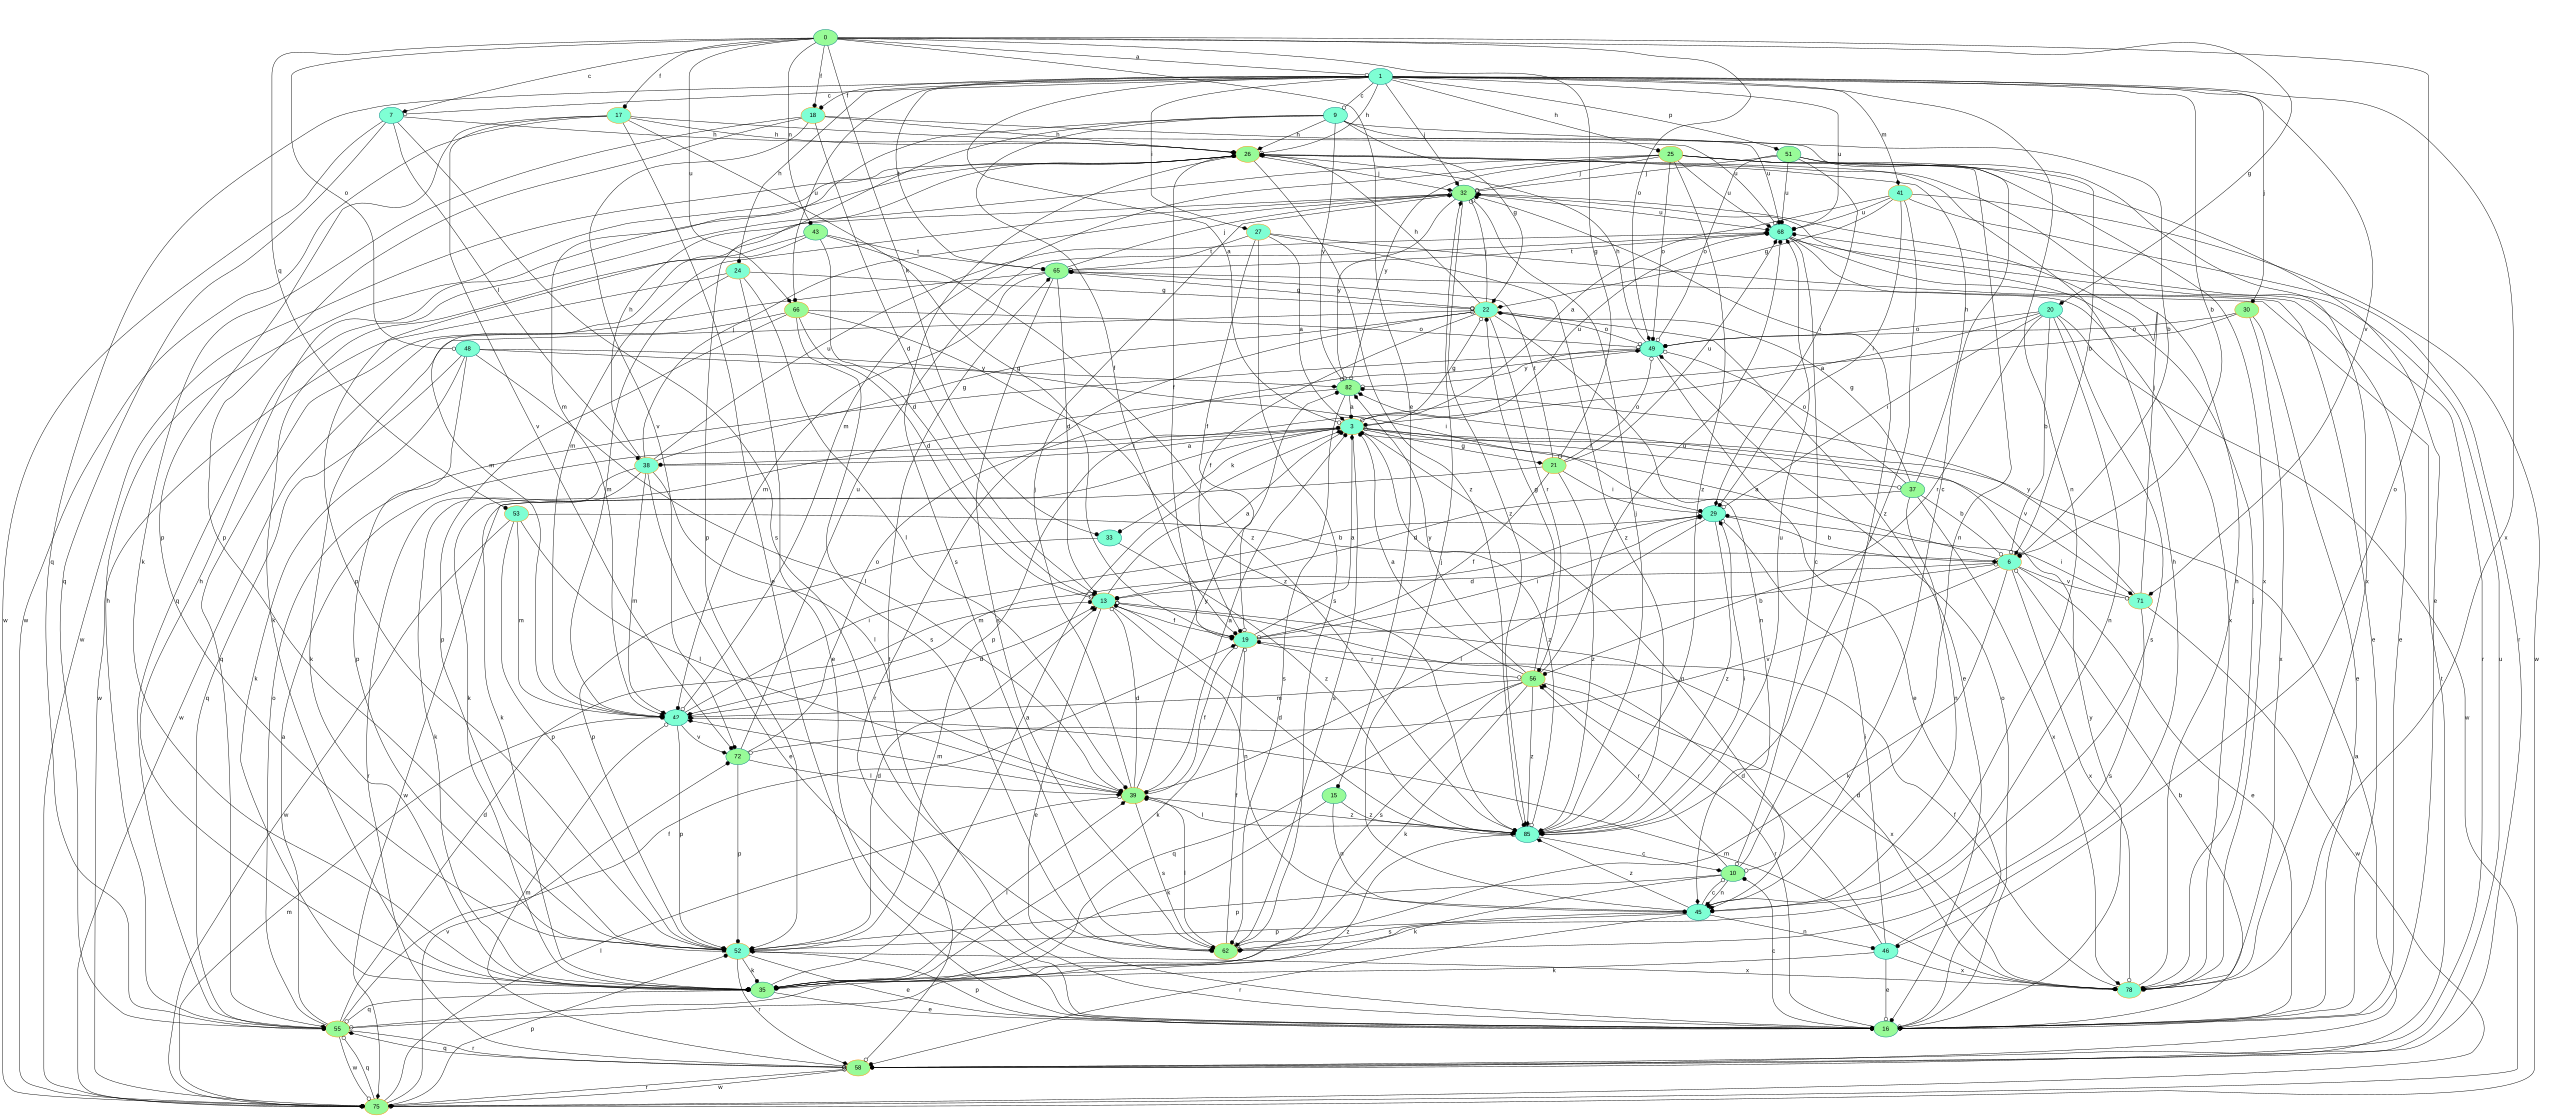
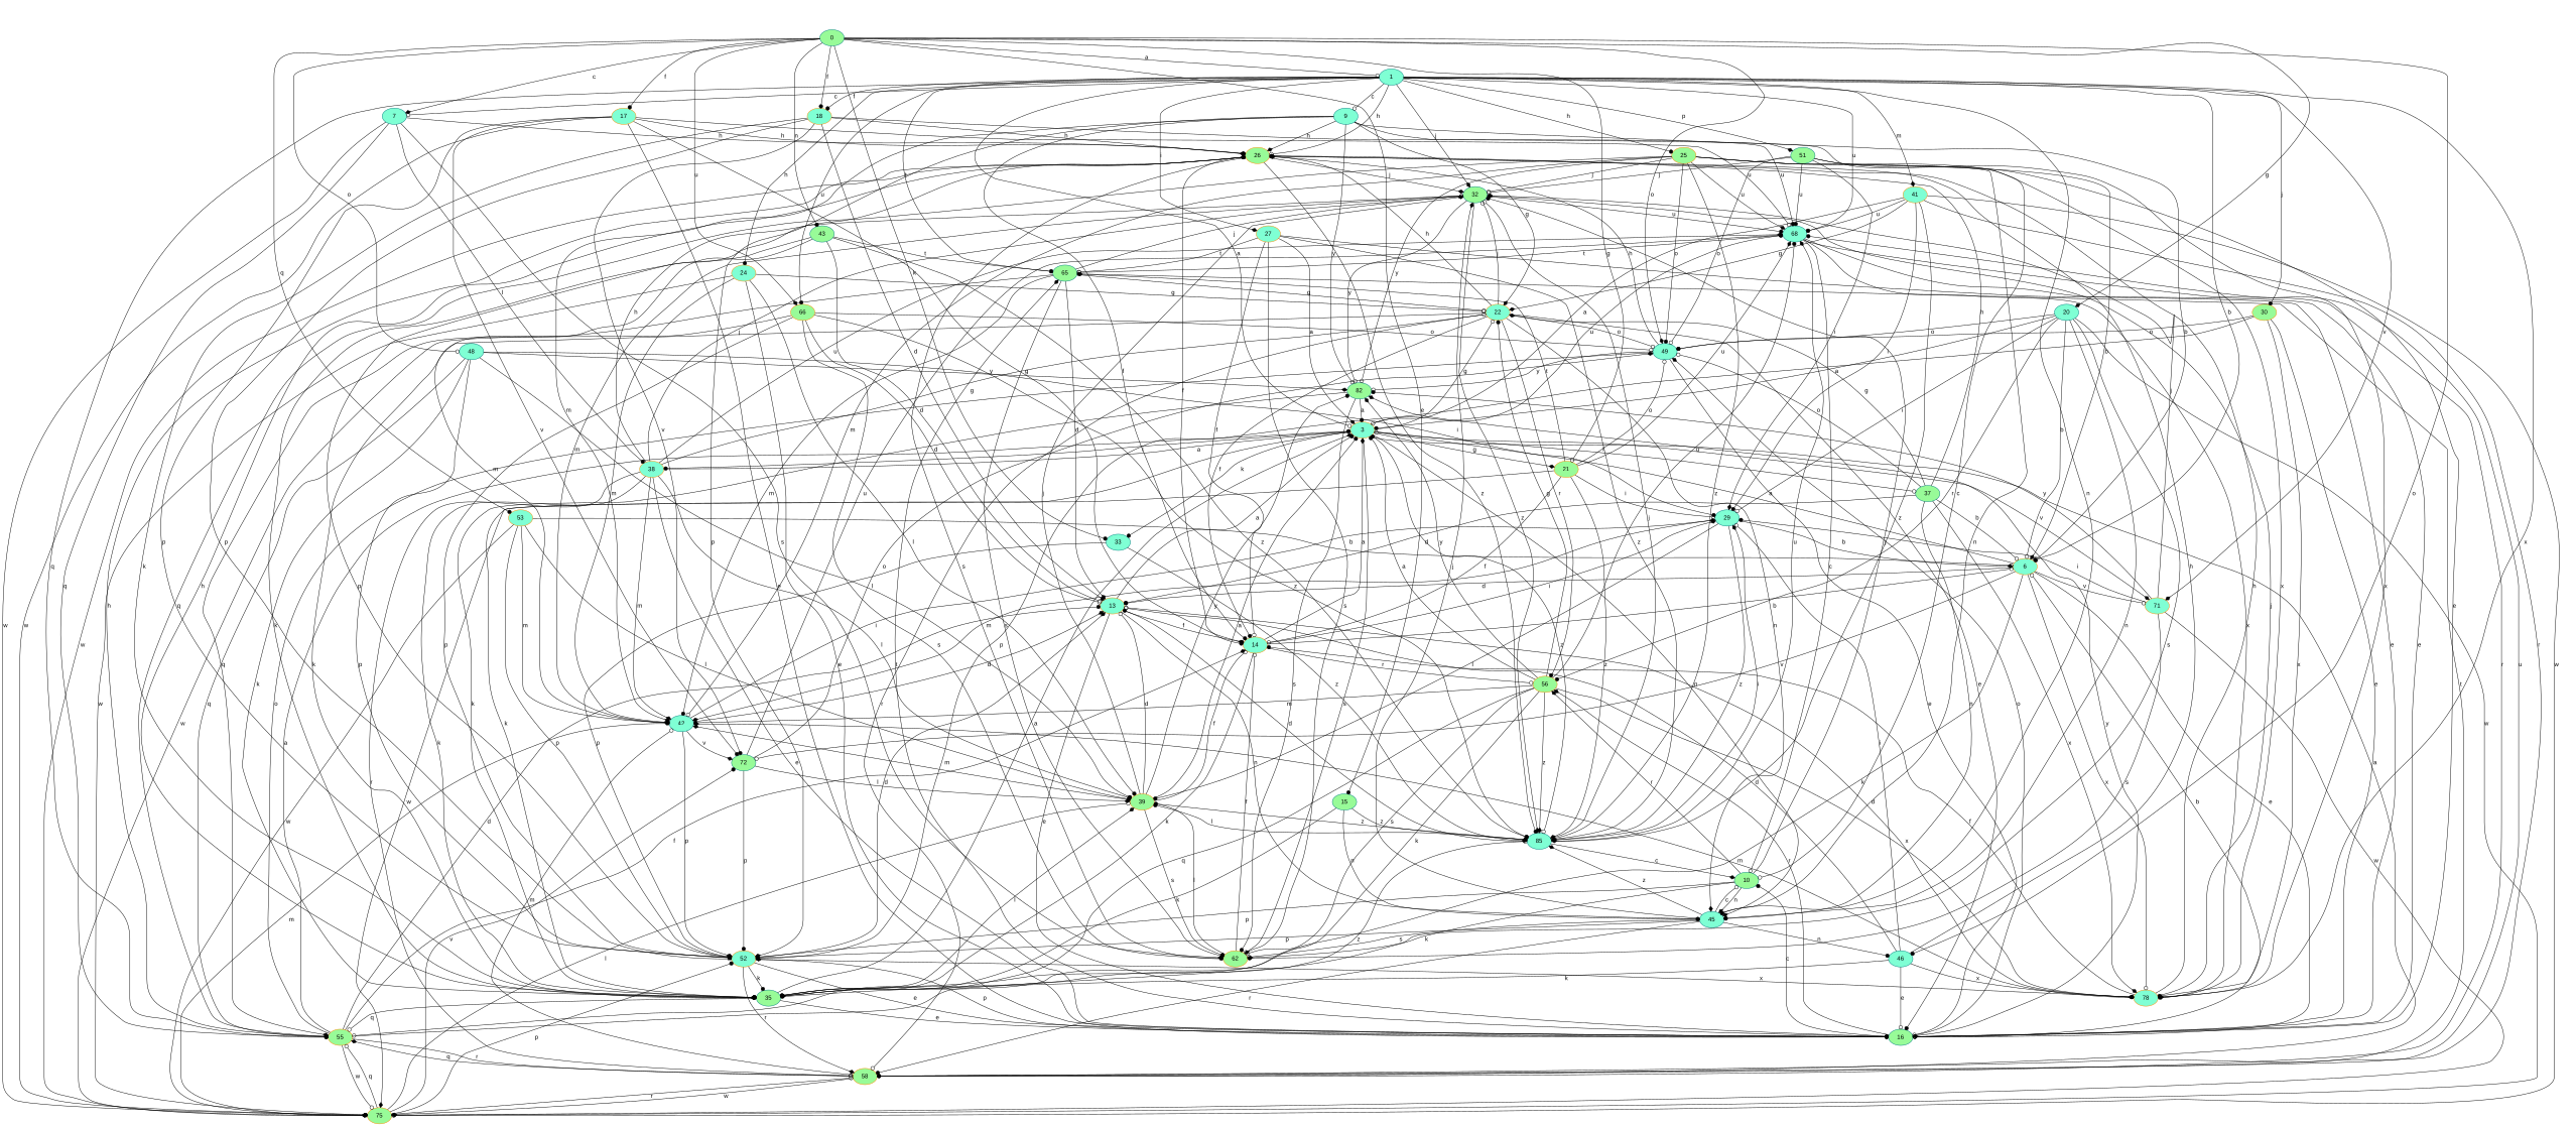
  strict digraph {
    fontname="Liberation Sans"
    node [color=darkorange fillcolor=aquamarine fontname="Liberation Sans" style=filled]
    edge [arrowhead=dot fontname="Liberation Sans"]
    0 [color=teal fillcolor=palegreen]
    1 [color=teal]
    7 [color=teal]
    15 [color=teal fillcolor=palegreen]
    17
    18
    20 [color=teal]
    21 [fillcolor=palegreen]
    33 [color=teal]
    43 [color=teal fillcolor=palegreen]
    46 [color=teal]
    48 [color=teal]
    49 [color=teal]
    53
    66 [fillcolor=palegreen]
    3
    6
    9 [color=teal]
    24
    25 [fillcolor=palegreen]
    26 [fillcolor=palegreen]
    27
    30 [fillcolor=palegreen]
    32 [color=teal fillcolor=palegreen]
    41
    45 [color=teal]
    51 [color=teal fillcolor=palegreen]
    55 [fillcolor=palegreen]
    65 [color=teal fillcolor=palegreen]
    68 [color=teal]
    71
    78
    38
    62 [fillcolor=palegreen]
    75 [fillcolor=palegreen]
    35 [color=teal fillcolor=palegreen]
    85 [color=teal]
    16 [color=teal fillcolor=palegreen]
    72 [color=teal fillcolor=palegreen]
-   19
+   19 [label=14]
    52
    13
    10 [color=teal fillcolor=palegreen]
    56 [fillcolor=palegreen]
    29 [color=teal]
    42 [color=teal]
    82 [color=teal fillcolor=palegreen]
    39 [fillcolor=palegreen]
    22
    37 [color=teal fillcolor=palegreen]
    58 [fillcolor=palegreen]
    0 -> 1 [arrowhead=odot label=a]
    0 -> 7 [arrowhead=diamond label=c]
    0 -> 15 [label=e]
    0 -> 17 [label=f]
    0 -> 18 [label=f]
    0 -> 20 [arrowhead=diamond label=g]
    0 -> 21 [arrowhead=odot label=g]
    0 -> 33 [label=k]
    0 -> 43 [label=n]
    0 -> 46 [label=o]
    0 -> 48 [arrowhead=odot label=o]
    0 -> 49 [arrowhead=diamond label=o]
    0 -> 53 [label=q]
    0 -> 66 [arrowhead=diamond label=u]
    1 -> 7 [arrowhead=odot label=c]
    1 -> 18 [label=f]
    1 -> 66 [label=u]
    1 -> 3 [arrowhead=odot label=a]
    1 -> 6 [label=b]
    1 -> 9 [arrowhead=odot label=c]
    1 -> 24 [label=h]
    1 -> 25 [label=h]
    1 -> 26 [arrowhead=odot label=h]
    1 -> 27 [arrowhead=diamond label=i]
    1 -> 30 [label=j]
    1 -> 32 [arrowhead=diamond label=j]
    1 -> 41 [arrowhead=diamond label=m]
    1 -> 45 [label=n]
    1 -> 51 [arrowhead=diamond label=p]
    1 -> 55 [label=q]
    1 -> 65 [arrowhead=odot label=t]
    1 -> 68 [label=u]
    1 -> 71 [arrowhead=diamond label=v]
    1 -> 78 [arrowhead=diamond label=x]
    7 -> 26 [label=h]
    7 -> 55 [label=q]
    7 -> 38 [label=l]
    7 -> 62 [arrowhead=diamond label=s]
    7 -> 75 [arrowhead=diamond label=w]
    15 -> 45 [label=n]
    15 -> 35 [label=k]
    15 -> 85 [label=z]
    17 -> 26 [arrowhead=diamond label=h]
    17 -> 68 [arrowhead=odot label=u]
    17 -> 75 [arrowhead=odot label=w]
    17 -> 16 [label=e]
    17 -> 72 [label=v]
    17 -> 19 [label=g]
    17 -> 52 [label=p]
    18 -> 26 [arrowhead=diamond label=h]
    18 -> 35 [arrowhead=diamond label=k]
    18 -> 72 [label=v]
    18 -> 52 [arrowhead=odot label=p]
    18 -> 13 [label=d]
    18 -> 10 [arrowhead=odot label=c]
    20 -> 49 [arrowhead=odot label=o]
    20 -> 3 [label=a]
    20 -> 6 [arrowhead=odot label=b]
    20 -> 45 [label=n]
    20 -> 62 [arrowhead=diamond label=s]
    20 -> 75 [arrowhead=odot label=w]
    20 -> 56 [label=r]
    20 -> 29 [arrowhead=odot label=i]
    21 -> 49 [arrowhead=odot label=o]
    21 -> 65 [arrowhead=diamond label=t]
    21 -> 68 [arrowhead=diamond label=u]
    21 -> 75 [arrowhead=diamond label=w]
    21 -> 85 [arrowhead=diamond label=z]
    21 -> 19 [arrowhead=odot label=f]
    21 -> 29 [arrowhead=odot label=i]
    33 -> 85 [arrowhead=diamond label=z]
    33 -> 52 [arrowhead=diamond label=p]
    43 -> 65 [label=t]
    43 -> 35 [label=k]
    43 -> 85 [label=z]
    43 -> 13 [arrowhead=odot label=d]
    43 -> 42 [label=m]
    46 -> 26 [arrowhead=odot label=h]
    46 -> 78 [arrowhead=diamond label=x]
    46 -> 35 [label=k]
    46 -> 16 [arrowhead=odot label=e]
    46 -> 13 [arrowhead=odot label=d]
    46 -> 29 [arrowhead=odot label=i]
    48 -> 55 [label=q]
    48 -> 35 [label=k]
    48 -> 52 [label=p]
    48 -> 29 [label=i]
    48 -> 82 [arrowhead=diamond label=y]
    48 -> 39 [label=l]
    49 -> 26 [arrowhead=diamond label=h]
    49 -> 16 [arrowhead=odot label=e]
    49 -> 82 [arrowhead=odot label=y]
    53 -> 6 [arrowhead=odot label=b]
    53 -> 75 [arrowhead=odot label=w]
    53 -> 52 [arrowhead=odot label=p]
    53 -> 42 [label=m]
    53 -> 39 [label=l]
    66 -> 49 [arrowhead=odot label=o]
    66 -> 62 [label=s]
    66 -> 75 [arrowhead=diamond label=w]
    66 -> 85 [label=z]
    66 -> 52 [arrowhead=odot label=p]
    66 -> 13 [arrowhead=odot label=d]
    3 -> 21 [arrowhead=diamond label=g]
    3 -> 33 [label=k]
    3 -> 45 [arrowhead=diamond label=n]
    3 -> 68 [label=u]
    3 -> 71 [arrowhead=diamond label=v]
    3 -> 38 [label=l]
    3 -> 62 [arrowhead=odot label=s]
    3 -> 35 [arrowhead=odot label=k]
    3 -> 85 [arrowhead=odot label=z]
    3 -> 22 [arrowhead=odot label=g]
    3 -> 37 [arrowhead=odot label=l]
    6 -> 3 [arrowhead=odot label=a]
    6 -> 71 [arrowhead=odot label=v]
    6 -> 78 [arrowhead=odot label=x]
    6 -> 35 [arrowhead=diamond label=k]
    6 -> 16 [arrowhead=odot label=e]
    6 -> 72 [arrowhead=odot label=v]
    6 -> 13 [label=d]
    9 -> 6 [label=b]
    9 -> 26 [arrowhead=diamond label=h]
    9 -> 68 [label=u]
    9 -> 19 [label=f]
    9 -> 52 [arrowhead=diamond label=p]
    9 -> 42 [arrowhead=diamond label=m]
    9 -> 82 [arrowhead=odot label=y]
    9 -> 22 [arrowhead=diamond label=g]
    24 -> 75 [label=w]
    24 -> 16 [arrowhead=odot label=e]
    24 -> 42 [arrowhead=diamond label=m]
    24 -> 39 [label=l]
    24 -> 22 [arrowhead=odot label=g]
    25 -> 49 [label=o]
    25 -> 32 [arrowhead=odot label=j]
    25 -> 45 [arrowhead=odot label=n]
    25 -> 55 [arrowhead=odot label=q]
    25 -> 68 [arrowhead=diamond label=u]
    25 -> 78 [arrowhead=diamond label=x]
    25 -> 85 [arrowhead=odot label=z]
    25 -> 16 [arrowhead=odot label=e]
    25 -> 42 [arrowhead=odot label=m]
    25 -> 82 [arrowhead=odot label=y]
    26 -> 32 [arrowhead=diamond label=j]
    26 -> 62 [arrowhead=odot label=s]
    26 -> 75 [arrowhead=diamond label=w]
    26 -> 85 [label=z]
    26 -> 19 [label=f]
    27 -> 3 [arrowhead=diamond label=a]
    27 -> 65 [arrowhead=odot label=t]
    27 -> 62 [arrowhead=diamond label=s]
    27 -> 85 [arrowhead=diamond label=z]
    27 -> 16 [arrowhead=odot label=e]
    27 -> 19 [arrowhead=odot label=f]
    30 -> 49 [label=o]
    30 -> 78 [label=x]
    30 -> 16 [arrowhead=odot label=e]
    30 -> 52 [arrowhead=odot label=p]
    32 -> 68 [label=u]
    32 -> 85 [arrowhead=diamond label=z]
    32 -> 52 [label=p]
    32 -> 42 [arrowhead=odot label=m]
    32 -> 82 [arrowhead=odot label=y]
    41 -> 3 [arrowhead=odot label=a]
    41 -> 68 [arrowhead=odot label=u]
    41 -> 75 [arrowhead=odot label=w]
    41 -> 85 [arrowhead=diamond label=z]
    41 -> 29 [label=i]
    41 -> 22 [arrowhead=diamond label=g]
    41 -> 58 [label=r]
    45 -> 46 [label=n]
    45 -> 32 [arrowhead=diamond label=j]
    45 -> 62 [arrowhead=odot label=s]
    45 -> 85 [arrowhead=diamond label=z]
    45 -> 52 [label=p]
    45 -> 10 [arrowhead=odot label=c]
    45 -> 58 [label=r]
    51 -> 49 [arrowhead=odot label=o]
    51 -> 6 [arrowhead=diamond label=b]
    51 -> 32 [arrowhead=odot label=j]
    51 -> 68 [label=u]
    51 -> 78 [label=x]
    51 -> 29 [arrowhead=diamond label=i]
    55 -> 49 [arrowhead=odot label=o]
    55 -> 3 [label=a]
    55 -> 26 [label=h]
    55 -> 75 [arrowhead=odot label=w]
    55 -> 85 [arrowhead=odot label=z]
    55 -> 19 [arrowhead=diamond label=f]
    55 -> 13 [label=d]
    55 -> 58 [arrowhead=odot label=r]
    65 -> 32 [arrowhead=odot label=j]
    65 -> 55 [arrowhead=diamond label=q]
    65 -> 62 [label=s]
    65 -> 13 [arrowhead=diamond label=d]
    65 -> 42 [label=m]
    65 -> 22 [arrowhead=odot label=g]
    68 -> 65 [arrowhead=odot label=t]
    68 -> 78 [arrowhead=odot label=x]
    68 -> 16 [arrowhead=diamond label=e]
    68 -> 10 [arrowhead=odot label=c]
    68 -> 58 [label=r]
    71 -> 32 [arrowhead=diamond label=j]
    71 -> 62 [label=s]
    71 -> 75 [arrowhead=diamond label=w]
    71 -> 29 [label=i]
    71 -> 82 [label=y]
    78 -> 26 [arrowhead=diamond label=h]
    78 -> 32 [arrowhead=diamond label=j]
    78 -> 19 [label=f]
    78 -> 13 [arrowhead=odot label=d]
    78 -> 42 [arrowhead=diamond label=m]
    38 -> 3 [arrowhead=odot label=a]
    38 -> 26 [arrowhead=diamond label=h]
    38 -> 32 [arrowhead=odot label=j]
    38 -> 68 [arrowhead=diamond label=u]
    38 -> 35 [label=k]
    38 -> 16 [arrowhead=odot label=e]
    38 -> 42 [arrowhead=diamond label=m]
    38 -> 39 [label=l]
    38 -> 22 [arrowhead=odot label=g]
    38 -> 58 [arrowhead=odot label=r]
    62 -> 19 [arrowhead=odot label=f]
    62 -> 39 [label=l]
    75 -> 55 [arrowhead=odot label=q]
    75 -> 72 [label=v]
    75 -> 52 [label=p]
    75 -> 42 [arrowhead=odot label=m]
    75 -> 39 [arrowhead=odot label=l]
    75 -> 58 [arrowhead=odot label=r]
    35 -> 3 [arrowhead=diamond label=a]
    35 -> 26 [arrowhead=odot label=h]
    35 -> 55 [arrowhead=odot label=q]
    35 -> 16 [label=e]
    35 -> 39 [arrowhead=diamond label=l]
    85 -> 32 [arrowhead=odot label=j]
    85 -> 68 [arrowhead=diamond label=u]
    85 -> 13 [label=d]
    85 -> 10 [arrowhead=diamond label=c]
    85 -> 29 [arrowhead=diamond label=i]
    85 -> 39 [label=l]
    16 -> 49 [arrowhead=diamond label=o]
    16 -> 6 [arrowhead=odot label=b]
    16 -> 65 [arrowhead=diamond label=t]
    16 -> 52 [arrowhead=diamond label=p]
    16 -> 10 [label=c]
    16 -> 56 [arrowhead=diamond label=r]
    16 -> 82 [arrowhead=diamond label=y]
    72 -> 49 [arrowhead=diamond label=o]
    72 -> 68 [label=u]
    72 -> 52 [label=p]
    72 -> 39 [arrowhead=diamond label=l]
    19 -> 3 [arrowhead=diamond label=a]
    19 -> 6 [arrowhead=odot label=b]
    19 -> 35 [arrowhead=odot label=k]
    19 -> 56 [arrowhead=odot label=r]
    19 -> 29 [arrowhead=diamond label=i]
    52 -> 78 [label=x]
    52 -> 35 [label=k]
    52 -> 16 [arrowhead=odot label=e]
    52 -> 13 [arrowhead=diamond label=d]
    52 -> 58 [arrowhead=diamond label=r]
    13 -> 3 [label=a]
    13 -> 45 [arrowhead=odot label=n]
    13 -> 16 [label=e]
    13 -> 19 [arrowhead=diamond label=f]
    10 -> 32 [label=j]
    10 -> 45 [arrowhead=diamond label=n]
    10 -> 35 [arrowhead=diamond label=k]
    10 -> 52 [label=p]
    10 -> 56 [arrowhead=diamond label=r]
    56 -> 3 [label=a]
    56 -> 55 [arrowhead=odot label=q]
    56 -> 68 [label=u]
    56 -> 78 [label=x]
    56 -> 62 [arrowhead=odot label=s]
    56 -> 35 [arrowhead=odot label=k]
    56 -> 85 [arrowhead=diamond label=z]
    56 -> 42 [label=m]
    56 -> 82 [arrowhead=diamond label=y]
    56 -> 22 [label=g]
    29 -> 6 [arrowhead=diamond label=b]
    29 -> 85 [arrowhead=diamond label=z]
    29 -> 42 [arrowhead=diamond label=m]
    29 -> 39 [label=l]
    42 -> 72 [arrowhead=diamond label=v]
    42 -> 52 [arrowhead=diamond label=p]
    42 -> 13 [arrowhead=diamond label=d]
    42 -> 29 [arrowhead=diamond label=i]
    82 -> 3 [label=a]
    82 -> 62 [label=s]
    82 -> 35 [arrowhead=diamond label=k]
    39 -> 3 [label=a]
    39 -> 32 [arrowhead=diamond label=j]
    39 -> 62 [label=s]
    39 -> 85 [label=z]
    39 -> 19 [arrowhead=odot label=f]
    39 -> 13 [arrowhead=odot label=d]
    39 -> 42 [arrowhead=diamond label=m]
    39 -> 82 [label=y]
    22 -> 49 [arrowhead=odot label=o]
    22 -> 26 [arrowhead=odot label=h]
    22 -> 32 [arrowhead=odot label=j]
    22 -> 45 [arrowhead=diamond label=n]
    22 -> 35 [arrowhead=diamond label=k]
    22 -> 16 [label=e]
    22 -> 19 [label=f]
    22 -> 56 [label=r]
    22 -> 58 [arrowhead=odot label=r]
    37 -> 49 [arrowhead=odot label=o]
    37 -> 6 [arrowhead=odot label=b]
    37 -> 26 [label=h]
    37 -> 45 [label=n]
    37 -> 78 [arrowhead=diamond label=x]
    37 -> 13 [label=d]
    37 -> 22 [arrowhead=diamond label=g]
    58 -> 3 [label=a]
    58 -> 55 [arrowhead=diamond label=q]
    58 -> 65 [label=t]
    58 -> 68 [label=u]
    58 -> 75 [arrowhead=diamond label=w]
    58 -> 42 [arrowhead=odot label=m]
  }
